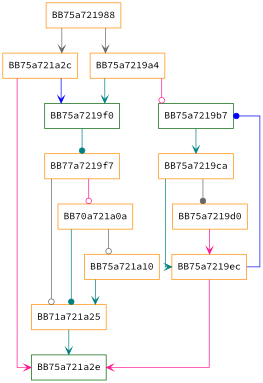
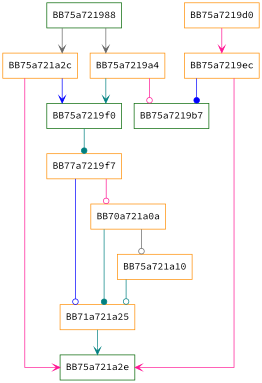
  digraph {
    fontname="Source Code Pro"
    splines=ortho
    node [color=darkorange fontname="Source Code Pro" shape=box]
    edge [arrowhead=vee color=teal fontname="Source Code Pro"]
-   BB75a721988
+   BB75a721988 [color=darkgreen]
    BB75a721a2c
    BB75a7219a4
    BB75a721a2e [color=darkgreen]
    BB75a7219f0 [color=darkgreen]
    BB75a7219b7 [color=darkgreen]
    n7 [label=BB77a7219f7]
-   BB75a7219ca
    n9 [label=BB71a721a25]
    n10 [label=BB70a721a0a]
    BB75a7219ec
    BB75a7219d0
    BB75a721a10
    BB75a721988 -> BB75a721a2c [color=gray40]
    BB75a721988 -> BB75a7219a4 [color=gray40]
    BB75a721a2c -> BB75a721a2e [color=deeppink]
    BB75a721a2c -> BB75a7219f0 [color=blue]
    BB75a7219a4 -> BB75a7219f0
    BB75a7219a4 -> BB75a7219b7 [arrowhead=odot color=deeppink]
    BB75a7219f0 -> n7 [arrowhead=dot]
-   BB75a7219b7 -> BB75a7219ca
-   n7 -> n9 [arrowhead=odot color=gray40]
+   n7 -> n9 [arrowhead=odot color=blue]
    n7 -> n10 [arrowhead=odot color=deeppink]
-   BB75a7219ca -> BB75a7219ec
-   BB75a7219ca -> BB75a7219d0 [arrowhead=dot color=gray40]
    n9 -> BB75a721a2e
    n10 -> n9 [arrowhead=dot]
    n10 -> BB75a721a10 [arrowhead=odot color=gray40]
    BB75a7219ec -> BB75a721a2e [color=deeppink]
    BB75a7219ec -> BB75a7219b7 [arrowhead=dot color=blue]
    BB75a7219d0 -> BB75a7219ec [color=deeppink]
-   BB75a721a10 -> n9
+   BB75a721a10 -> n9 [arrowhead=odot]
  }
